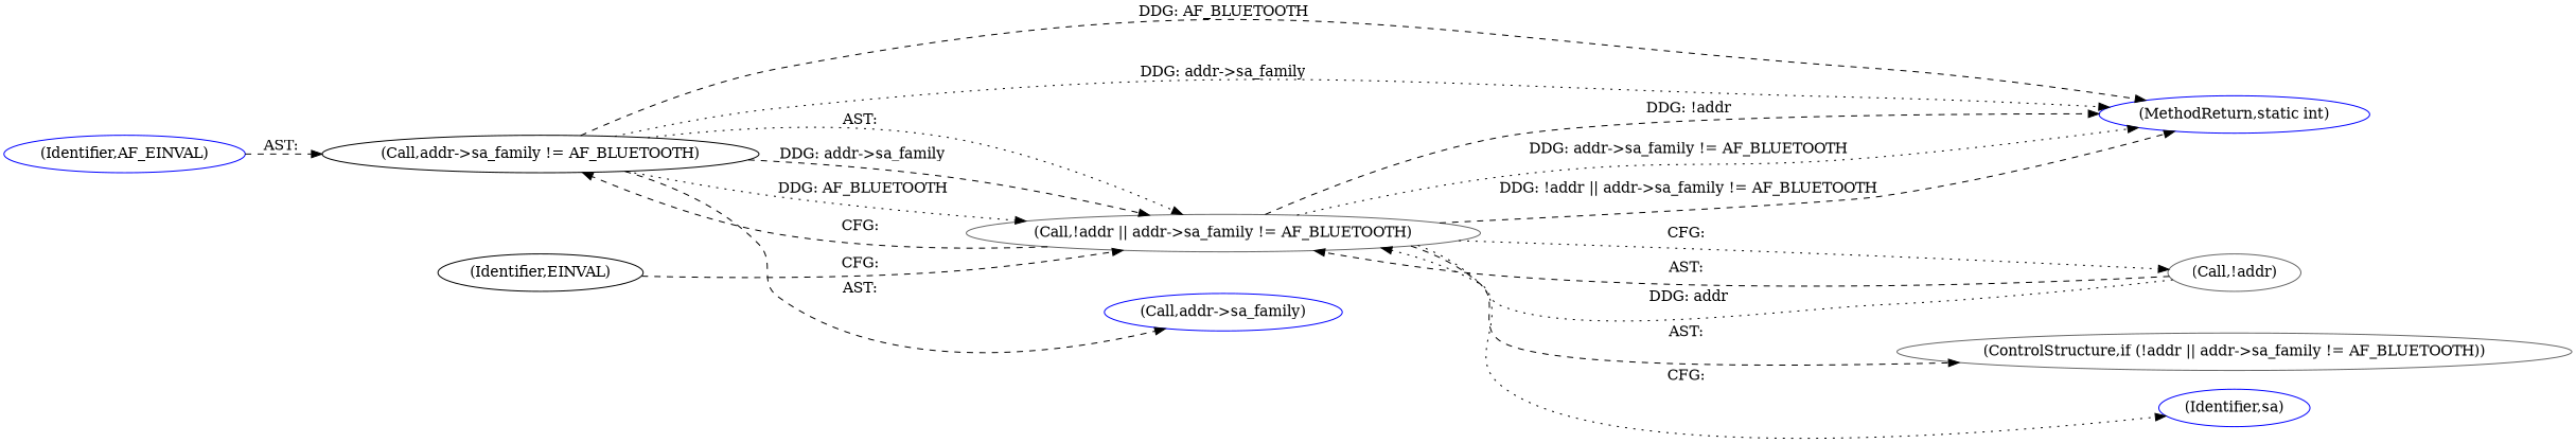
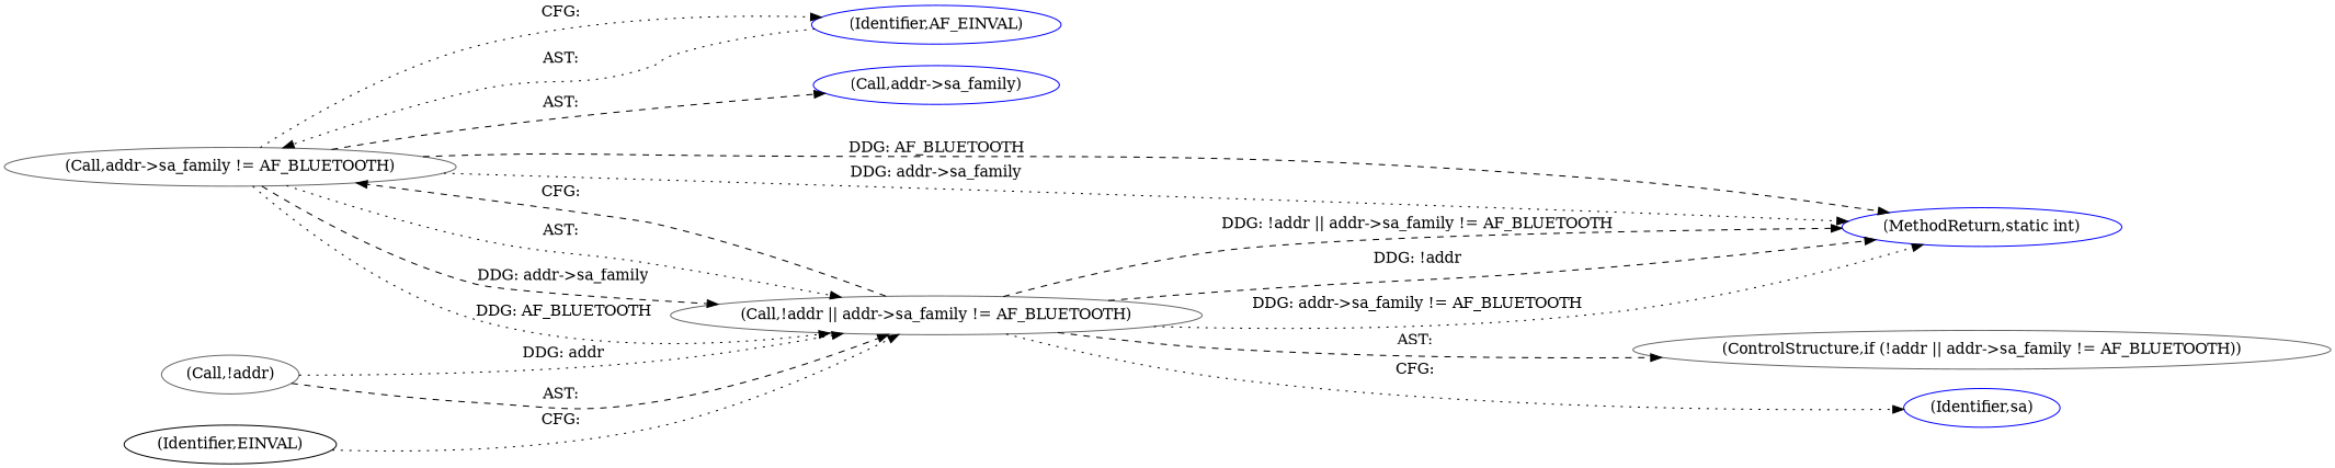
  digraph {
    rankdir=LR
    node [color=blue]
    edge [style=dotted]
-   n1 [color=black label="(Call,addr->sa_family != AF_BLUETOOTH)"]
+   n1 [color=gray40 label="(Call,addr->sa_family != AF_BLUETOOTH)"]
    n2 [color=gray40 label="(Call,!addr || addr->sa_family != AF_BLUETOOTH)"]
    n3 [label="(MethodReturn,static int)"]
    n4 [label="(Identifier,AF_EINVAL)"]
    n5 [label="(Call,addr->sa_family)"]
    n6 [color=gray40 label="(Call,!addr)"]
    n7 [color=gray40 label="(ControlStructure,if (!addr || addr->sa_family != AF_BLUETOOTH))"]
    n8 [label="(Identifier,sa)"]
    n9 [color=black label="(Identifier,EINVAL)"]
    n1 -> n2 [label="AST: "]
    n1 -> n2 [label="DDG: addr->sa_family" style=dashed]
    n1 -> n2 [label="DDG: AF_BLUETOOTH"]
    n1 -> n3 [label="DDG: AF_BLUETOOTH" style=dashed]
    n1 -> n3 [label="DDG: addr->sa_family"]
+   n1 -> n4 [label="CFG: "]
    n1 -> n5 [label="AST: " style=dashed]
    n2 -> n1 [label="CFG: " style=dashed]
    n2 -> n3 [label="DDG: !addr" style=dashed]
    n2 -> n3 [label="DDG: addr->sa_family != AF_BLUETOOTH"]
    n2 -> n3 [label="DDG: !addr || addr->sa_family != AF_BLUETOOTH" style=dashed]
-   n2 -> n6 [label="CFG: "]
    n2 -> n7 [label="AST: " style=dashed]
    n2 -> n8 [label="CFG: "]
-   n4 -> n1 [label="AST: " style=dashed]
+   n4 -> n1 [label="AST: "]
    n6 -> n2 [label="AST: " style=dashed]
    n6 -> n2 [label="DDG: addr"]
-   n9 -> n2 [label="CFG: " style=dashed]
+   n9 -> n2 [label="CFG: "]
  }
